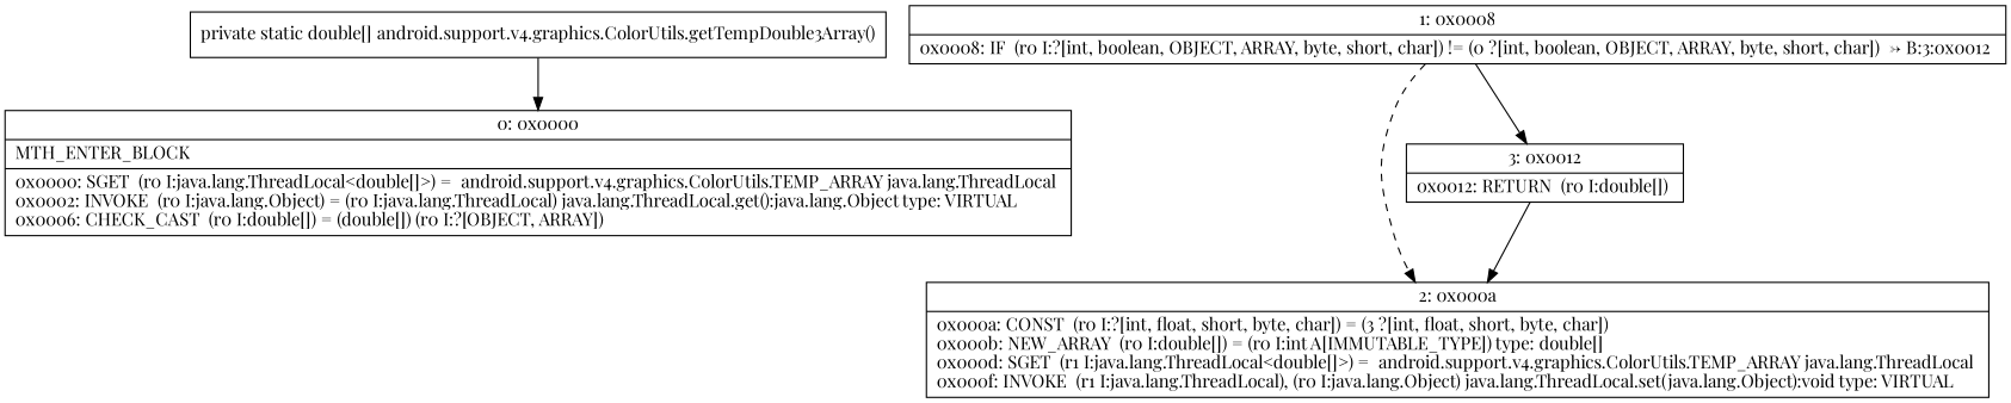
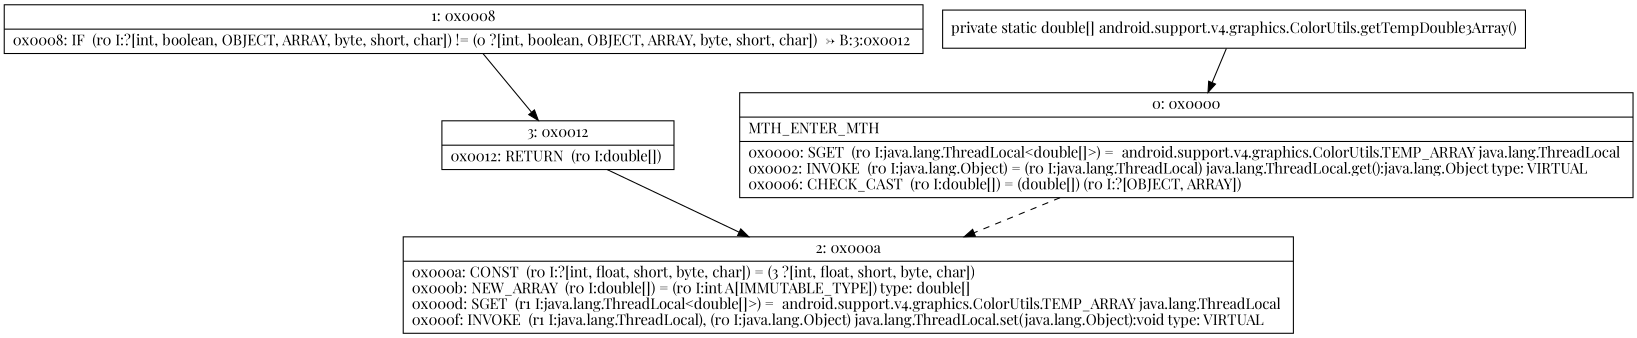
  digraph {
    fontname="Playfair Display"
    node [fontname="Playfair Display" shape=record]
    edge [fontname="Playfair Display"]
-   n1 [label="{0\:\ 0x0000|MTH_ENTER_BLOCK\l|0x0000: SGET  (r0 I:java.lang.ThreadLocal\<double[]\>) =  android.support.v4.graphics.ColorUtils.TEMP_ARRAY java.lang.ThreadLocal \l0x0002: INVOKE  (r0 I:java.lang.Object) = (r0 I:java.lang.ThreadLocal) java.lang.ThreadLocal.get():java.lang.Object type: VIRTUAL \l0x0006: CHECK_CAST  (r0 I:double[]) = (double[]) (r0 I:?[OBJECT, ARRAY]) \l}"]
+   n1 [label="{0\:\ 0x0000|MTH_ENTER_MTH\l|0x0000: SGET  (r0 I:java.lang.ThreadLocal\<double[]\>) =  android.support.v4.graphics.ColorUtils.TEMP_ARRAY java.lang.ThreadLocal \l0x0002: INVOKE  (r0 I:java.lang.Object) = (r0 I:java.lang.ThreadLocal) java.lang.ThreadLocal.get():java.lang.Object type: VIRTUAL \l0x0006: CHECK_CAST  (r0 I:double[]) = (double[]) (r0 I:?[OBJECT, ARRAY]) \l}"]
    n2 [label="{1\:\ 0x0008|0x0008: IF  (r0 I:?[int, boolean, OBJECT, ARRAY, byte, short, char]) != (0 ?[int, boolean, OBJECT, ARRAY, byte, short, char])  \-\> B:3:0x0012 \l}"]
    n3 [label="{2\:\ 0x000a|0x000a: CONST  (r0 I:?[int, float, short, byte, char]) = (3 ?[int, float, short, byte, char]) \l0x000b: NEW_ARRAY  (r0 I:double[]) = (r0 I:int A[IMMUTABLE_TYPE]) type: double[] \l0x000d: SGET  (r1 I:java.lang.ThreadLocal\<double[]\>) =  android.support.v4.graphics.ColorUtils.TEMP_ARRAY java.lang.ThreadLocal \l0x000f: INVOKE  (r1 I:java.lang.ThreadLocal), (r0 I:java.lang.Object) java.lang.ThreadLocal.set(java.lang.Object):void type: VIRTUAL \l}"]
    n4 [label="{3\:\ 0x0012|0x0012: RETURN  (r0 I:double[]) \l}"]
    n5 [label="{private static double[] android.support.v4.graphics.ColorUtils.getTempDouble3Array() }"]
-   n2 -> n3 [style=dashed]
+   n1 -> n3 [style=dashed]
    n2 -> n4
    n4 -> n3
    n5 -> n1
  }
